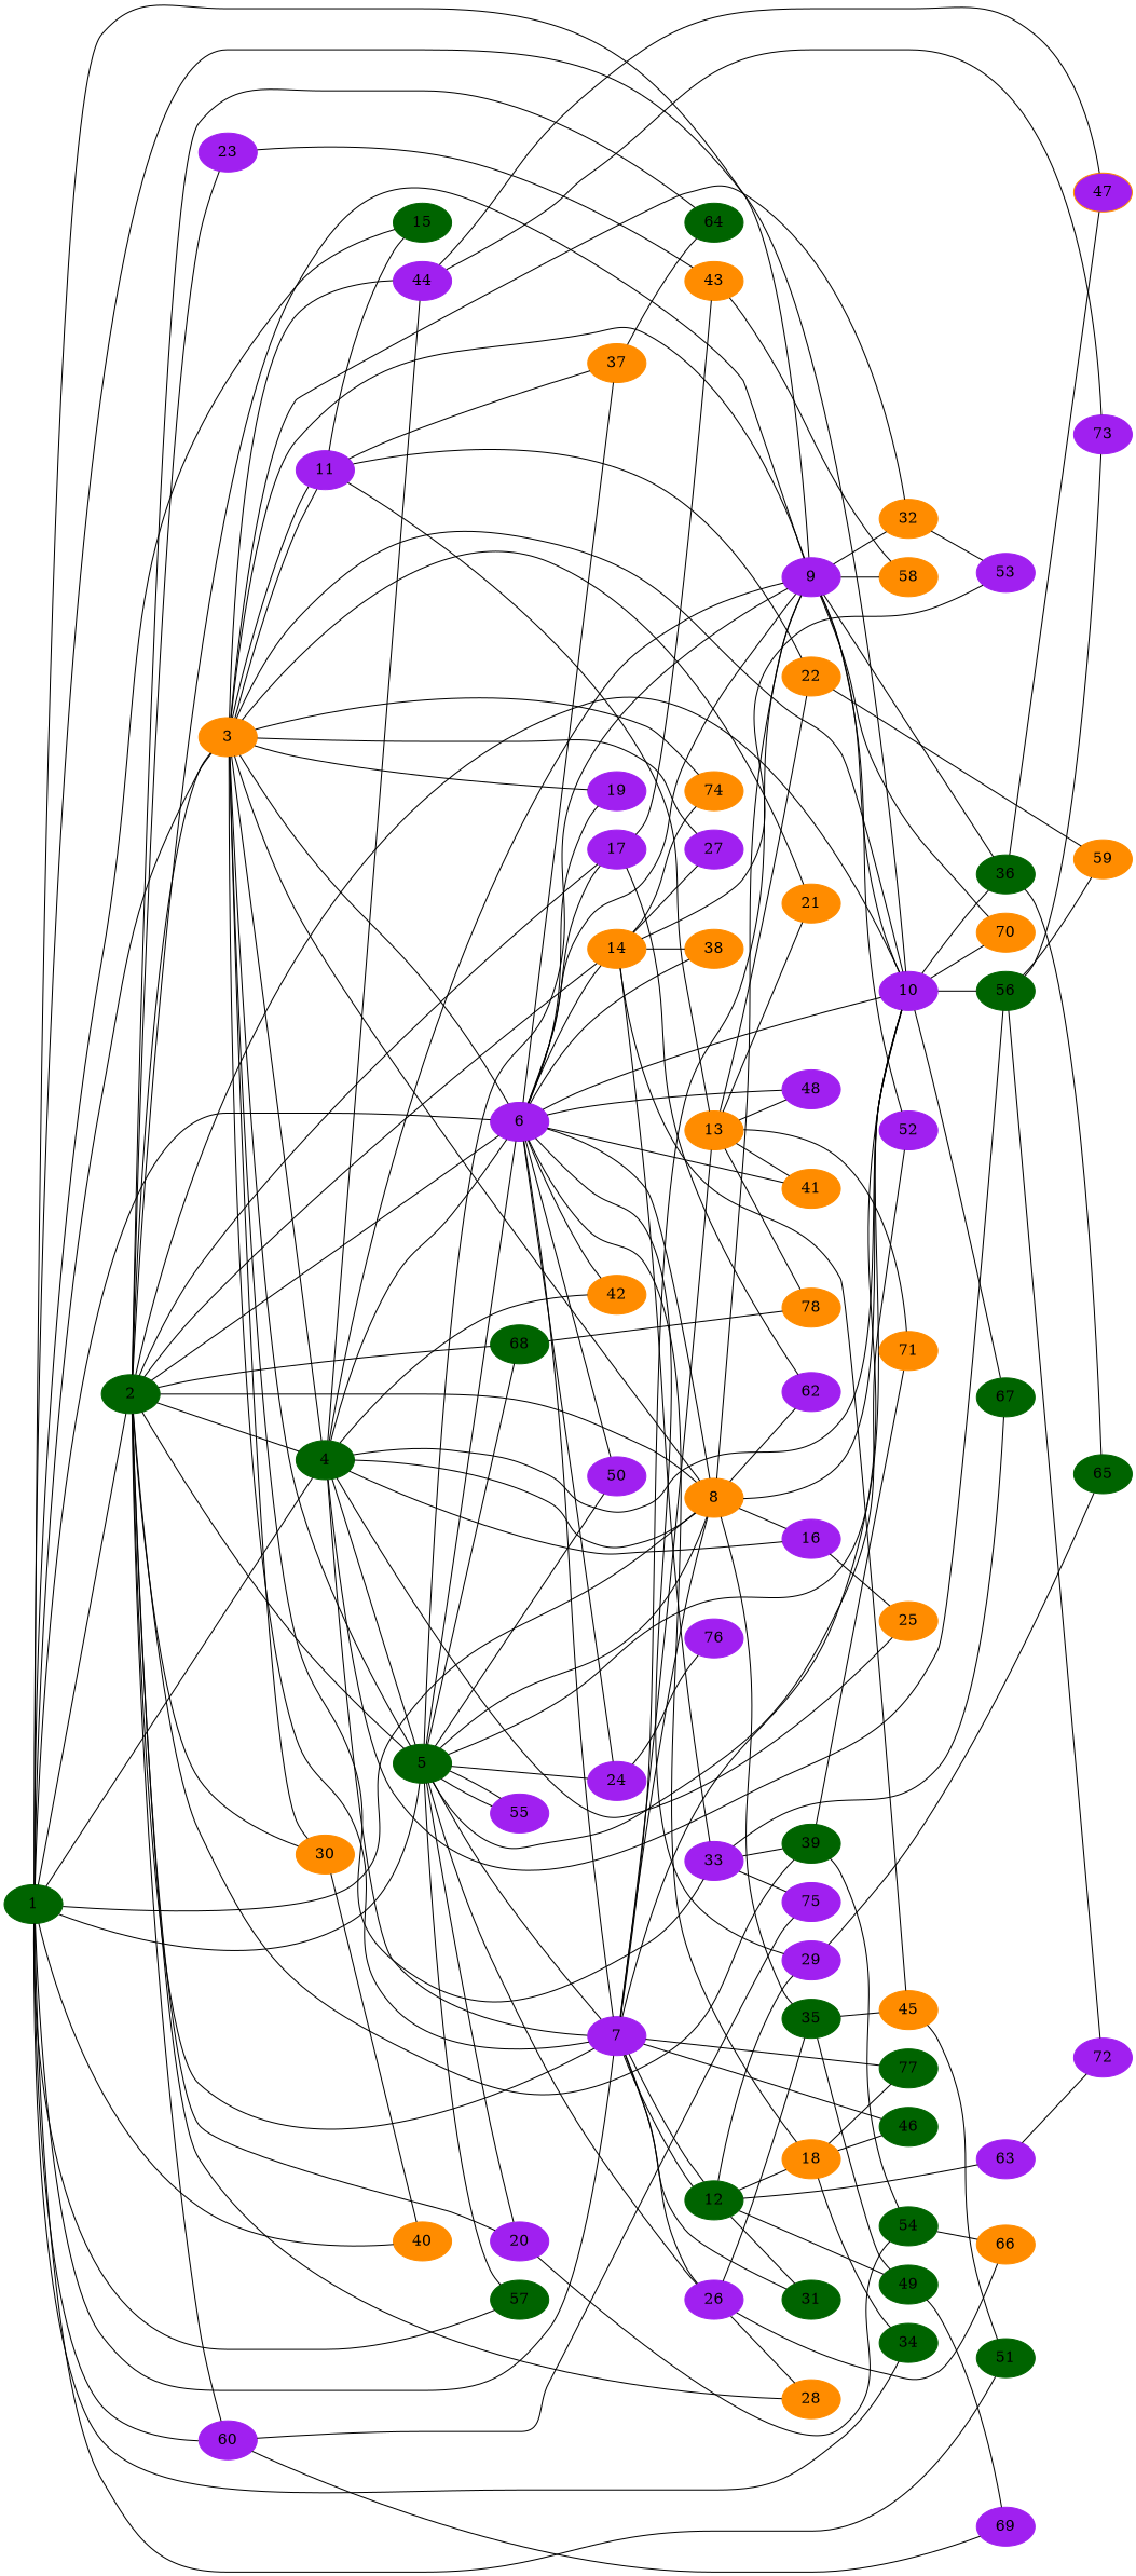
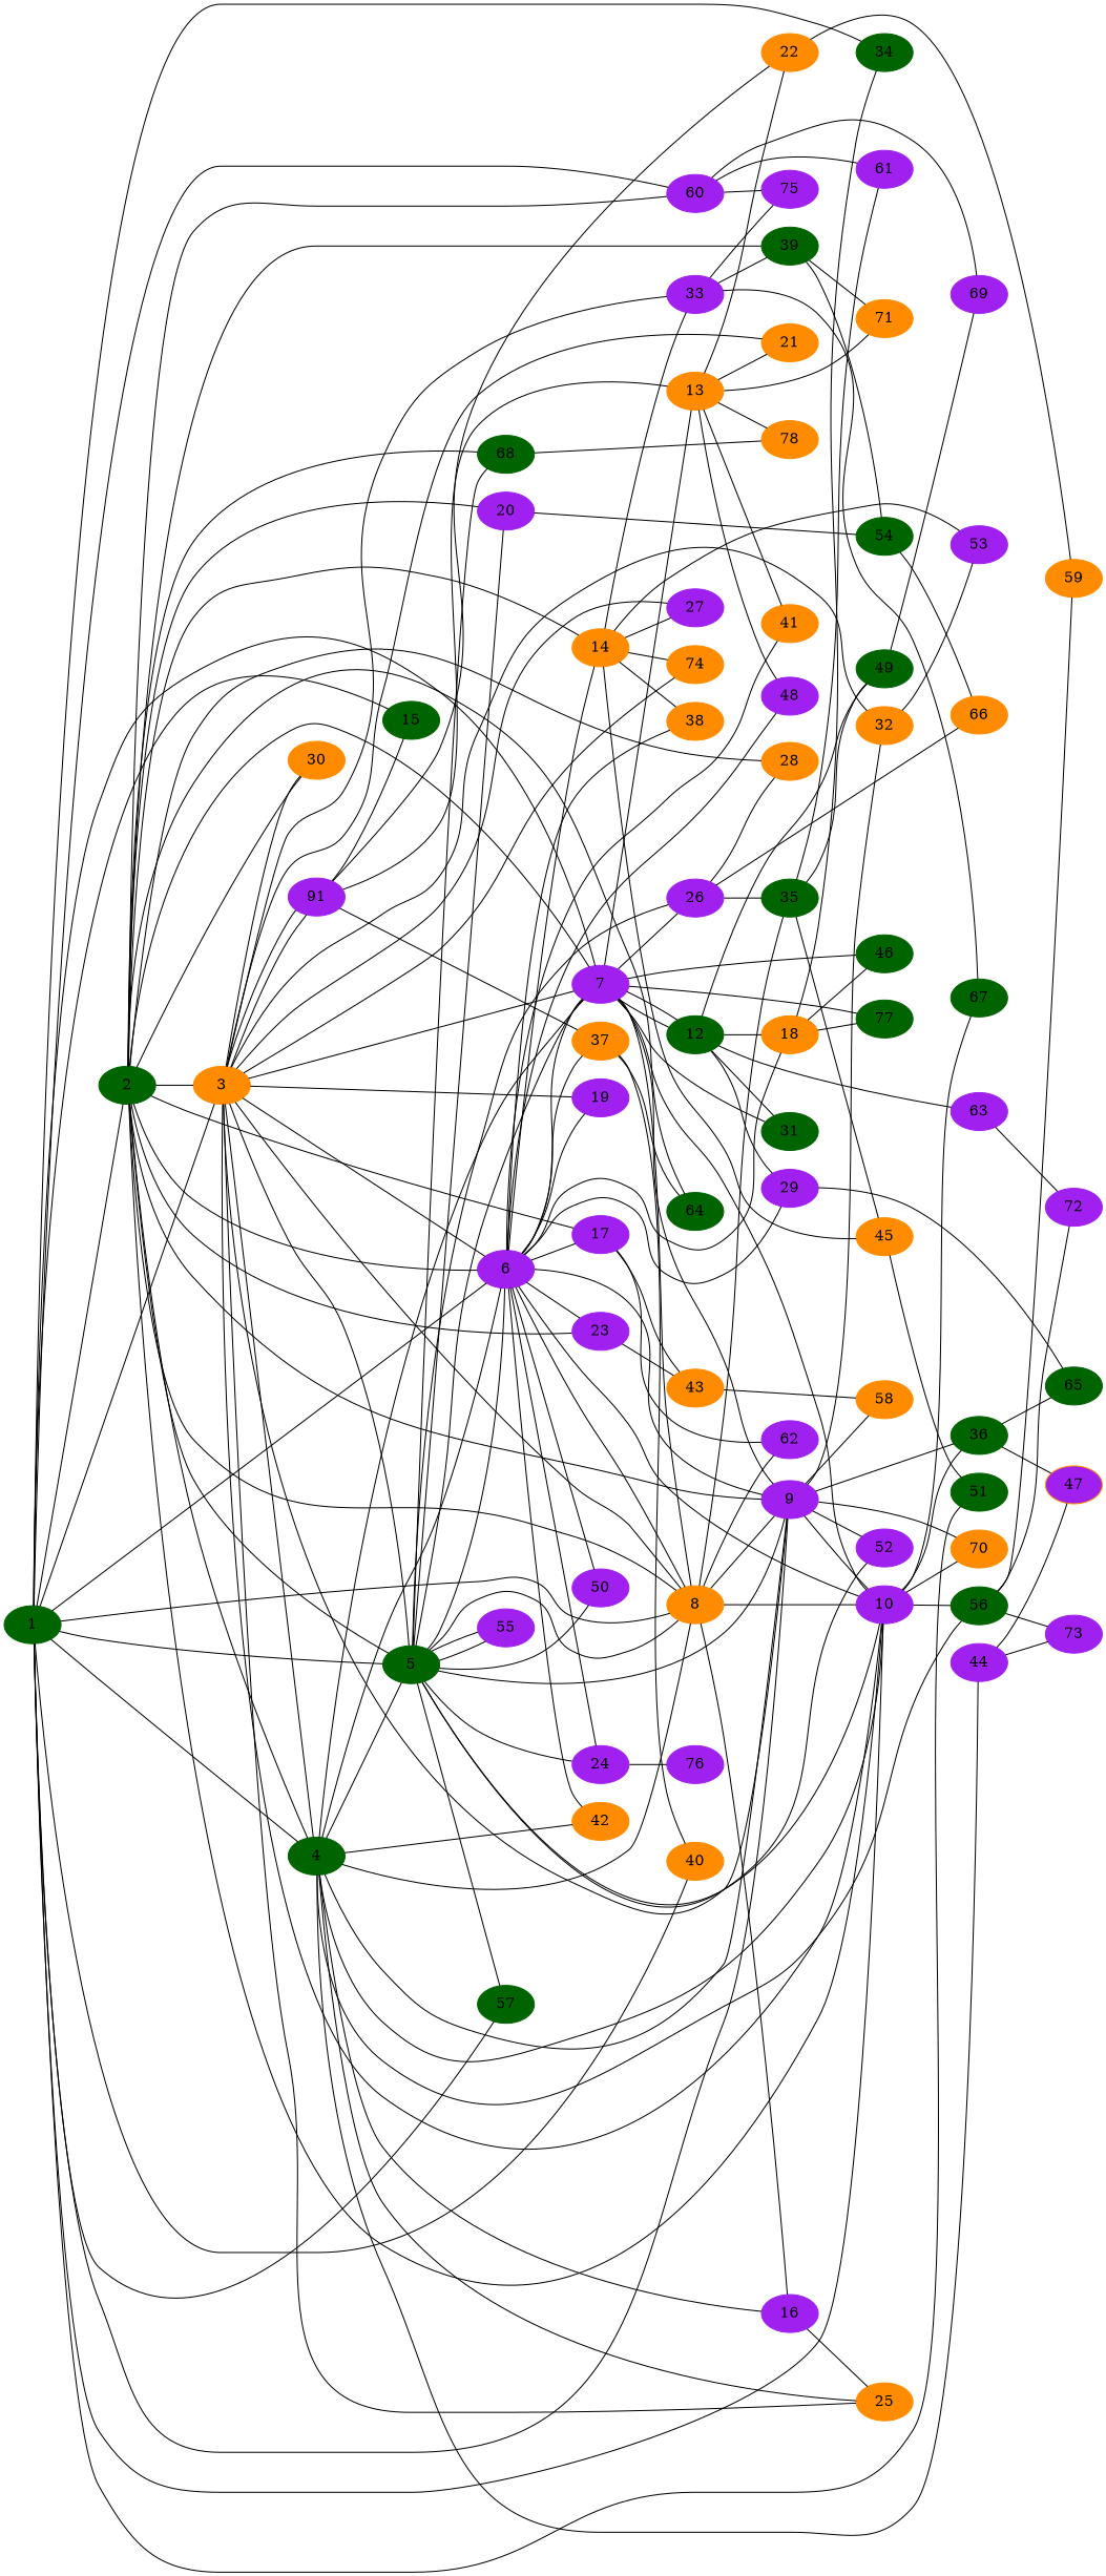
  graph {
    rankdir=LR
    node [color=purple style=filled]
    1 [color=darkgreen]
    2 [color=darkgreen]
    3 [color=darkorange]
    4 [color=darkgreen]
    5 [color=darkgreen]
    6
    7
    8 [color=darkorange]
    9
    10
    15 [color=darkgreen]
    34 [color=darkgreen]
    40 [color=darkorange]
    51 [color=darkgreen]
    57 [color=darkgreen]
    60
    14 [color=darkorange]
    17
    20
    23
    28 [color=darkorange]
    30 [color=darkorange]
    39 [color=darkgreen]
    64 [color=darkgreen]
    68 [color=darkgreen]
-   11
+   11 [label=91]
    19
    21 [color=darkorange]
    27
    32 [color=darkorange]
    33
    44
    74 [color=darkorange]
    16
    25 [color=darkorange]
    42 [color=darkorange]
    56 [color=darkgreen]
    24
    26
    50
    52
    55
    18 [color=darkorange]
    29
    37 [color=darkorange]
    38 [color=darkorange]
    41 [color=darkorange]
    48
    12 [color=darkgreen]
    13 [color=darkorange]
    31 [color=darkgreen]
    46 [color=darkgreen]
    77 [color=darkgreen]
    35 [color=darkgreen]
    62
    36 [color=darkgreen]
    58 [color=darkorange]
    70 [color=darkorange]
    67 [color=darkgreen]
    75
+   61
    69
    45 [color=darkorange]
    53
    43 [color=darkorange]
    54 [color=darkgreen]
    71 [color=darkorange]
    78 [color=darkorange]
    22 [color=darkorange]
    47 [color=darkorange fillcolor=purple]
    73
    59 [color=darkorange]
    72
    76
    66 [color=darkorange]
    65 [color=darkgreen]
    63
    49 [color=darkgreen]
    1 -- 2
    1 -- 3
    1 -- 4
    1 -- 5
    1 -- 6
    1 -- 7
    1 -- 8
    1 -- 9
    1 -- 10
    1 -- 15
    1 -- 34
    1 -- 40
    1 -- 51
    1 -- 57
    1 -- 60
    2 -- 3
    2 -- 4
    2 -- 5
    2 -- 6
    2 -- 7
    2 -- 8
    2 -- 9
    2 -- 10
    2 -- 60
    2 -- 14
    2 -- 17
    2 -- 20
    2 -- 23
    2 -- 28
    2 -- 30
    2 -- 39
    2 -- 64
    2 -- 68
    3 -- 4
    3 -- 5
    3 -- 6
    3 -- 7
    3 -- 8
    3 -- 9
    3 -- 10
    3 -- 30
    3 -- 11
    3 -- 11
    3 -- 19
    3 -- 21
    3 -- 27
    3 -- 32
    3 -- 33
-   3 -- 44
+   3 -- 25
    3 -- 74
    4 -- 5
    4 -- 6
    4 -- 7
    4 -- 8
    4 -- 9
    4 -- 10
    4 -- 44
    4 -- 16
    4 -- 25
    4 -- 42
    4 -- 56
    5 -- 6
    5 -- 7
    5 -- 8
    5 -- 9
    5 -- 10
    5 -- 57
    5 -- 20
    5 -- 68
    5 -- 24
    5 -- 26
    5 -- 50
    5 -- 52
    5 -- 55
    5 -- 55
    6 -- 7
    6 -- 8
    6 -- 9
    6 -- 10
    6 -- 14
    6 -- 17
+   6 -- 23
    6 -- 19
    6 -- 42
    6 -- 24
    6 -- 50
    6 -- 18
    6 -- 29
    6 -- 37
    6 -- 38
    6 -- 41
    6 -- 48
    7 -- 8
    7 -- 9
    7 -- 10
    7 -- 26
    7 -- 12
    7 -- 12
    7 -- 13
    7 -- 31
    7 -- 46
    7 -- 77
    8 -- 9
    8 -- 10
    8 -- 16
    8 -- 35
    8 -- 62
    9 -- 10
    9 -- 32
    9 -- 52
    9 -- 36
    9 -- 58
    9 -- 70
    10 -- 56
    10 -- 36
    10 -- 70
    10 -- 67
    60 -- 75
+   60 -- 61
    60 -- 69
    14 -- 27
    14 -- 33
    14 -- 74
    14 -- 38
    14 -- 45
    14 -- 53
    17 -- 62
    17 -- 43
    20 -- 54
    23 -- 43
-   30 -- 40
+   37 -- 40
    39 -- 54
    39 -- 71
    68 -- 78
    11 -- 15
    11 -- 37
    11 -- 13
    11 -- 22
    32 -- 53
    33 -- 39
    33 -- 67
    33 -- 75
    44 -- 47
    44 -- 73
    16 -- 25
    56 -- 73
    56 -- 59
    56 -- 72
    24 -- 76
    26 -- 28
    26 -- 35
    26 -- 66
    18 -- 34
    18 -- 46
    18 -- 77
    29 -- 65
    37 -- 64
    12 -- 18
    12 -- 29
    12 -- 31
    12 -- 63
    12 -- 49
    13 -- 21
    13 -- 41
    13 -- 48
    13 -- 71
    13 -- 78
    13 -- 22
+   35 -- 61
    35 -- 45
    35 -- 49
    36 -- 47
    36 -- 65
    45 -- 51
    43 -- 58
    54 -- 66
    22 -- 59
    63 -- 72
    49 -- 69
  }
